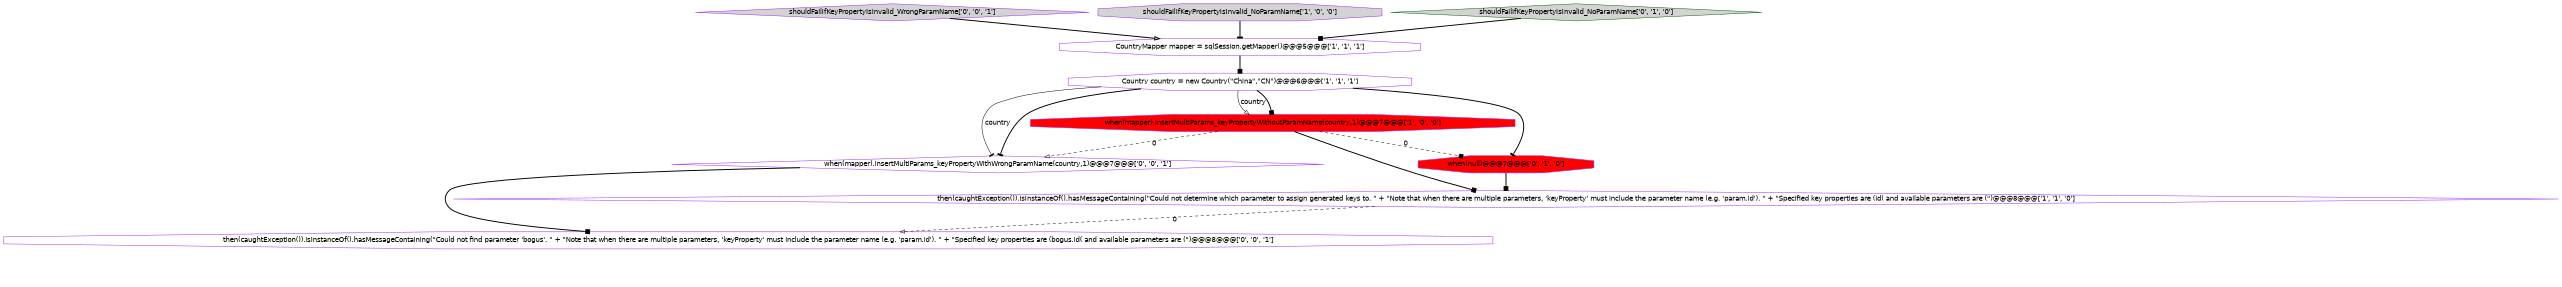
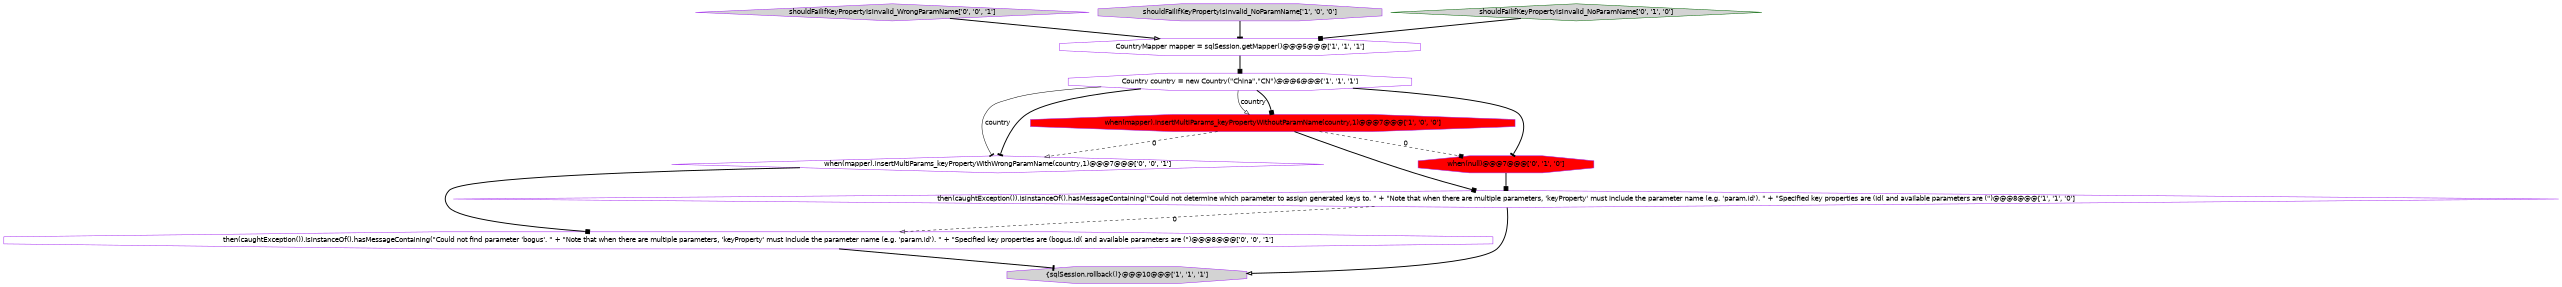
  digraph {
    fontname="DejaVu Sans"
    node [fillcolor=white shape=octagon style=filled color=purple fontname="DejaVu Sans"]
    edge [style=bold arrowhead=box fontname="DejaVu Sans"]
    n1 [fillcolor=lightgray label="shouldFailIfKeyPropertyIsInvalid_WrongParamName['0', '0', '1']" shape=diamond]
    n2 [label="CountryMapper mapper = sqlSession.getMapper()@@@5@@@['1', '1', '1']"]
    n3 [label="Country country = new Country(\"China\",\"CN\")@@@6@@@['1', '1', '1']"]
    n4 [fillcolor=lightgray label="shouldFailIfKeyPropertyIsInvalid_NoParamName['1', '0', '0']"]
    n5 [label="when(mapper).insertMultiParams_keyPropertyWithWrongParamName(country,1)@@@7@@@['0', '0', '1']" shape=diamond]
    n6 [label="then(caughtException()).isInstanceOf().hasMessageContaining(\"Could not find parameter 'bogus'. \" + \"Note that when there are multiple parameters, 'keyProperty' must include the parameter name (e.g. 'param.id'). \" + \"Specified key properties are (bogus.id( and available parameters are (\")@@@8@@@['0', '0', '1']"]
+   n7 [fillcolor=lightgray label="{sqlSession.rollback()}@@@10@@@['1', '1', '1']"]
    n8 [fillcolor=red label="when(mapper).insertMultiParams_keyPropertyWithoutParamName(country,1)@@@7@@@['1', '0', '0']"]
    n9 [fillcolor=red label="when(null)@@@7@@@['0', '1', '0']"]
    n10 [label="then(caughtException()).isInstanceOf().hasMessageContaining(\"Could not determine which parameter to assign generated keys to. \" + \"Note that when there are multiple parameters, 'keyProperty' must include the parameter name (e.g. 'param.id'). \" + \"Specified key properties are (id( and available parameters are (\")@@@8@@@['1', '1', '0']" shape=diamond]
    n11 [fillcolor=lightgray label="shouldFailIfKeyPropertyIsInvalid_NoParamName['0', '1', '0']" shape=diamond color=darkgreen]
    n1 -> n2 [arrowhead=onormal]
    n2 -> n3
    n3 -> n5 [label=country style=solid arrowhead=tee]
    n3 -> n5 [arrowhead=tee]
    n3 -> n8 [label=country style=solid arrowhead=onormal]
    n3 -> n8
    n3 -> n9 [arrowhead=tee]
    n4 -> n2 [arrowhead=tee]
    n5 -> n6
+   n6 -> n7 [arrowhead=tee]
    n8 -> n5 [label=0 style=dashed arrowhead=onormal]
    n8 -> n9 [label=0 style=dashed]
    n8 -> n10
    n9 -> n10
    n10 -> n6 [label=0 style=dashed arrowhead=onormal]
+   n10 -> n7 [arrowhead=onormal]
    n11 -> n2
  }
